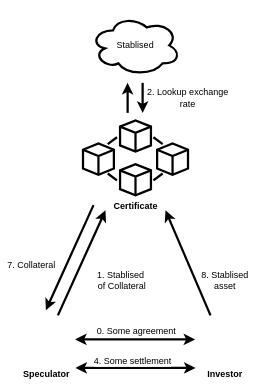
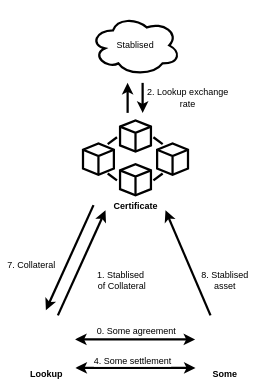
  <mxCell id="0" />
  <mxCell id="1" parent="0" />
  <mxCell id="2" value="1. Stablised&lt;br&gt;&amp;nbsp;of Collateral" style="shape=image;html=1;verticalAlign=top;verticalLabelPosition=bottom;labelBackgroundColor=#ffffff;imageAspect=0;aspect=fixed;image=https://cdn0.iconfinder.com/data/icons/feather/96/paper-128.png" parent="1" vertex="1"><mxGeometry x="140" y="313" width="40" height="40" as="geometry" /></mxCell>
  <mxCell id="3" value="8. Stablised&lt;br&gt;asset" style="shape=image;html=1;verticalAlign=top;verticalLabelPosition=bottom;labelBackgroundColor=#ffffff;imageAspect=0;aspect=fixed;image=https://cdn2.iconfinder.com/data/icons/line-hero-essentials/32/Essentials_money_cash-128.png" parent="1" vertex="1"><mxGeometry x="272" y="299" width="54" height="54" as="geometry" /></mxCell>
  <mxCell id="4" value="7. Collateral" style="shape=image;html=1;verticalAlign=top;verticalLabelPosition=bottom;labelBackgroundColor=#ffffff;imageAspect=0;aspect=fixed;image=https://cdn1.iconfinder.com/data/icons/financial-45/24/diamond-128.png;strokeWidth=1;" parent="1" vertex="1"><mxGeometry x="20.5" y="299" width="40" height="40" as="geometry" /></mxCell>
  <mxCell id="5" value="Stablised" style="ellipse;shape=cloud;whiteSpace=wrap;html=1;strokeWidth=3;" parent="1" vertex="1"><mxGeometry x="120" y="20" width="120" height="80" as="geometry" /></mxCell>
  <mxCell id="6" value="" style="group;strokeWidth=2;fontStyle=1" parent="1" vertex="1" connectable="0"><mxGeometry x="110" y="160" width="140" height="100" as="geometry" /></mxCell>
  <mxCell id="7" value="" style="html=1;verticalLabelPosition=bottom;align=center;labelBackgroundColor=#ffffff;verticalAlign=top;strokeWidth=3;strokeColor=#000000;shadow=0;dashed=0;shape=mxgraph.ios7.icons.cube;" parent="6" vertex="1"><mxGeometry y="30.833" width="41.176" height="41.667" as="geometry" /></mxCell>
  <mxCell id="8" value="" style="html=1;verticalLabelPosition=bottom;align=center;labelBackgroundColor=#ffffff;verticalAlign=top;strokeWidth=3;strokeColor=#000000;shadow=0;dashed=0;shape=mxgraph.ios7.icons.cube;" parent="6" vertex="1"><mxGeometry x="49.412" width="41.176" height="41.667" as="geometry" /></mxCell>
  <mxCell id="9" value="Certificate" style="html=1;verticalLabelPosition=bottom;align=center;labelBackgroundColor=#ffffff;verticalAlign=top;strokeWidth=3;strokeColor=#000000;shadow=0;dashed=0;shape=mxgraph.ios7.icons.cube;fontStyle=1" parent="6" vertex="1"><mxGeometry x="49.412" y="58.333" width="41.176" height="41.667" as="geometry" /></mxCell>
  <mxCell id="10" value="" style="html=1;verticalLabelPosition=bottom;align=center;labelBackgroundColor=#ffffff;verticalAlign=top;strokeWidth=3;strokeColor=#000000;shadow=0;dashed=0;shape=mxgraph.ios7.icons.cube;" parent="6" vertex="1"><mxGeometry x="98.824" y="30.833" width="41.176" height="41.667" as="geometry" /></mxCell>
  <mxCell id="11" value="" style="endArrow=none;html=1;strokeWidth=3;" parent="6" edge="1"><mxGeometry width="50" height="50" relative="1" as="geometry"><mxPoint x="32.941" y="31.667" as="sourcePoint" /><mxPoint x="45.294" y="22.5" as="targetPoint" /></mxGeometry></mxCell>
  <mxCell id="12" value="" style="endArrow=none;html=1;strokeWidth=3;" parent="6" edge="1"><mxGeometry width="50" height="50" relative="1" as="geometry"><mxPoint x="93.882" y="80" as="sourcePoint" /><mxPoint x="106.235" y="70.833" as="targetPoint" /></mxGeometry></mxCell>
  <mxCell id="13" value="" style="endArrow=none;html=1;strokeWidth=3;" parent="6" edge="1"><mxGeometry width="50" height="50" relative="1" as="geometry"><mxPoint x="93.882" y="22.5" as="sourcePoint" /><mxPoint x="106.235" y="31.667" as="targetPoint" /></mxGeometry></mxCell>
  <mxCell id="14" value="" style="endArrow=none;html=1;strokeWidth=3;" parent="6" edge="1"><mxGeometry width="50" height="50" relative="1" as="geometry"><mxPoint x="32.941" y="70.833" as="sourcePoint" /><mxPoint x="45.294" y="80.0" as="targetPoint" /></mxGeometry></mxCell>
  <mxCell id="15" value="" style="endArrow=classic;html=1;strokeWidth=3;" parent="1" edge="1"><mxGeometry width="50" height="50" relative="1" as="geometry"><mxPoint x="280" y="420" as="sourcePoint" /><mxPoint x="220" y="280" as="targetPoint" /></mxGeometry></mxCell>
- <mxCell id="16" value="Speculator" style="shape=image;html=1;verticalAlign=top;verticalLabelPosition=bottom;labelBackgroundColor=#ffffff;imageAspect=0;aspect=fixed;image=https://cdn0.iconfinder.com/data/icons/elasto-online-store/26/00-ELASTOFONT-STORE-READY_user-128.png;strokeColor=#000000;strokeWidth=1;fontStyle=1" parent="1" vertex="1"><mxGeometry x="28.5" y="420" width="64" height="64" as="geometry" /></mxCell>
- <mxCell id="17" value="Investor" style="shape=image;html=1;verticalAlign=top;verticalLabelPosition=bottom;labelBackgroundColor=#ffffff;imageAspect=0;aspect=fixed;image=https://cdn0.iconfinder.com/data/icons/elasto-online-store/26/00-ELASTOFONT-STORE-READY_user-128.png;strokeColor=#000000;strokeWidth=1;imageBackground=none;fontStyle=1" parent="1" vertex="1"><mxGeometry x="267" y="420" width="64" height="64" as="geometry" /></mxCell>
+ <mxCell id="16" value="Lookup" style="shape=image;html=1;verticalAlign=top;verticalLabelPosition=bottom;labelBackgroundColor=#ffffff;imageAspect=0;aspect=fixed;image=https://cdn0.iconfinder.com/data/icons/elasto-online-store/26/00-ELASTOFONT-STORE-READY_user-128.png;strokeColor=#000000;strokeWidth=1;fontStyle=1" parent="1" vertex="1"><mxGeometry x="28.5" y="420" width="64" height="64" as="geometry" /></mxCell>
+ <mxCell id="17" value="Some" style="shape=image;html=1;verticalAlign=top;verticalLabelPosition=bottom;labelBackgroundColor=#ffffff;imageAspect=0;aspect=fixed;image=https://cdn0.iconfinder.com/data/icons/elasto-online-store/26/00-ELASTOFONT-STORE-READY_user-128.png;strokeColor=#000000;strokeWidth=1;imageBackground=none;fontStyle=1" parent="1" vertex="1"><mxGeometry x="267" y="420" width="64" height="64" as="geometry" /></mxCell>
  <mxCell id="18" value="" style="endArrow=classic;html=1;strokeWidth=3;entryX=0.75;entryY=0;entryDx=0;entryDy=0;exitX=0.75;exitY=0;exitDx=0;exitDy=0;" parent="1" source="16" edge="1"><mxGeometry width="50" height="50" relative="1" as="geometry"><mxPoint x="-73" y="240" as="sourcePoint" /><mxPoint x="140" y="280" as="targetPoint" /></mxGeometry></mxCell>
  <mxCell id="19" value="2. Lookup exchange rate" style="text;html=1;strokeColor=none;fillColor=none;align=center;verticalAlign=middle;whiteSpace=wrap;rounded=0;fontSize=12;rotation=0;" parent="1" vertex="1"><mxGeometry x="190" y="120" width="120" height="20" as="geometry" /></mxCell>
  <mxCell id="20" value="" style="endArrow=classic;html=1;strokeWidth=3;" parent="1" edge="1"><mxGeometry width="50" height="50" relative="1" as="geometry"><mxPoint x="169.5" y="150" as="sourcePoint" /><mxPoint x="169.5" y="110" as="targetPoint" /></mxGeometry></mxCell>
  <mxCell id="21" value="" style="endArrow=classic;html=1;strokeWidth=3;" parent="1" edge="1"><mxGeometry width="50" height="50" relative="1" as="geometry"><mxPoint x="189.5" y="110" as="sourcePoint" /><mxPoint x="189.5" y="150" as="targetPoint" /><Array as="points"><mxPoint x="189.5" y="130" /></Array></mxGeometry></mxCell>
  <mxCell id="22" value="" style="endArrow=classic;html=1;strokeWidth=3;entryX=0.75;entryY=0;entryDx=0;entryDy=0;" parent="1" edge="1"><mxGeometry width="50" height="50" relative="1" as="geometry"><mxPoint x="124" y="273" as="sourcePoint" /><mxPoint x="60.5" y="413" as="targetPoint" /></mxGeometry></mxCell>
  <mxCell id="23" value="" style="endArrow=classic;startArrow=classic;html=1;strokeWidth=3;fontSize=15;" parent="1" edge="1"><mxGeometry width="50" height="50" relative="1" as="geometry"><mxPoint x="100" y="490" as="sourcePoint" /><mxPoint x="260" y="490" as="targetPoint" /></mxGeometry></mxCell>
  <mxCell id="24" value="4. Some settlement" style="text;html=1;align=center;verticalAlign=middle;resizable=0;points=[];;labelBackgroundColor=#ffffff;fontSize=12;" parent="23" vertex="1" connectable="0"><mxGeometry x="-0.206" y="1" relative="1" as="geometry"><mxPoint x="11" y="-9" as="offset" /></mxGeometry></mxCell>
  <mxCell id="25" value="" style="endArrow=classic;startArrow=classic;html=1;strokeWidth=3;fontSize=15;" parent="1" edge="1"><mxGeometry width="50" height="50" relative="1" as="geometry"><mxPoint x="99.5" y="452" as="sourcePoint" /><mxPoint x="259.5" y="452" as="targetPoint" /></mxGeometry></mxCell>
  <mxCell id="26" value="0. Some agreement" style="text;html=1;align=center;verticalAlign=middle;resizable=0;points=[];;labelBackgroundColor=#ffffff;fontSize=12;" parent="25" vertex="1" connectable="0"><mxGeometry x="-0.206" y="1" relative="1" as="geometry"><mxPoint x="17" y="-11" as="offset" /></mxGeometry></mxCell>
